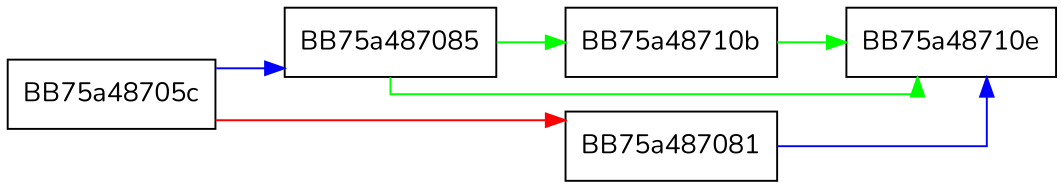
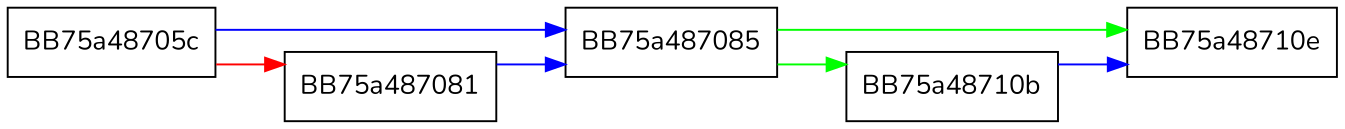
  digraph {
    fontname=Nunito
    rankdir=LR
    splines=ortho
    node [fontname=Nunito shape=box]
    edge [color=blue fontname=Nunito]
    BB75a48705c
    BB75a487085
    BB75a487081
    BB75a48710e
    BB75a48710b
    BB75a48705c -> BB75a487085
    BB75a48705c -> BB75a487081 [color=red]
    BB75a487085 -> BB75a48710e [color=green]
    BB75a487085 -> BB75a48710b [color=green]
-   BB75a487081 -> BB75a48710e
-   BB75a48710b -> BB75a48710e [color=green]
+   BB75a487081 -> BB75a487085
+   BB75a48710b -> BB75a48710e
  }
